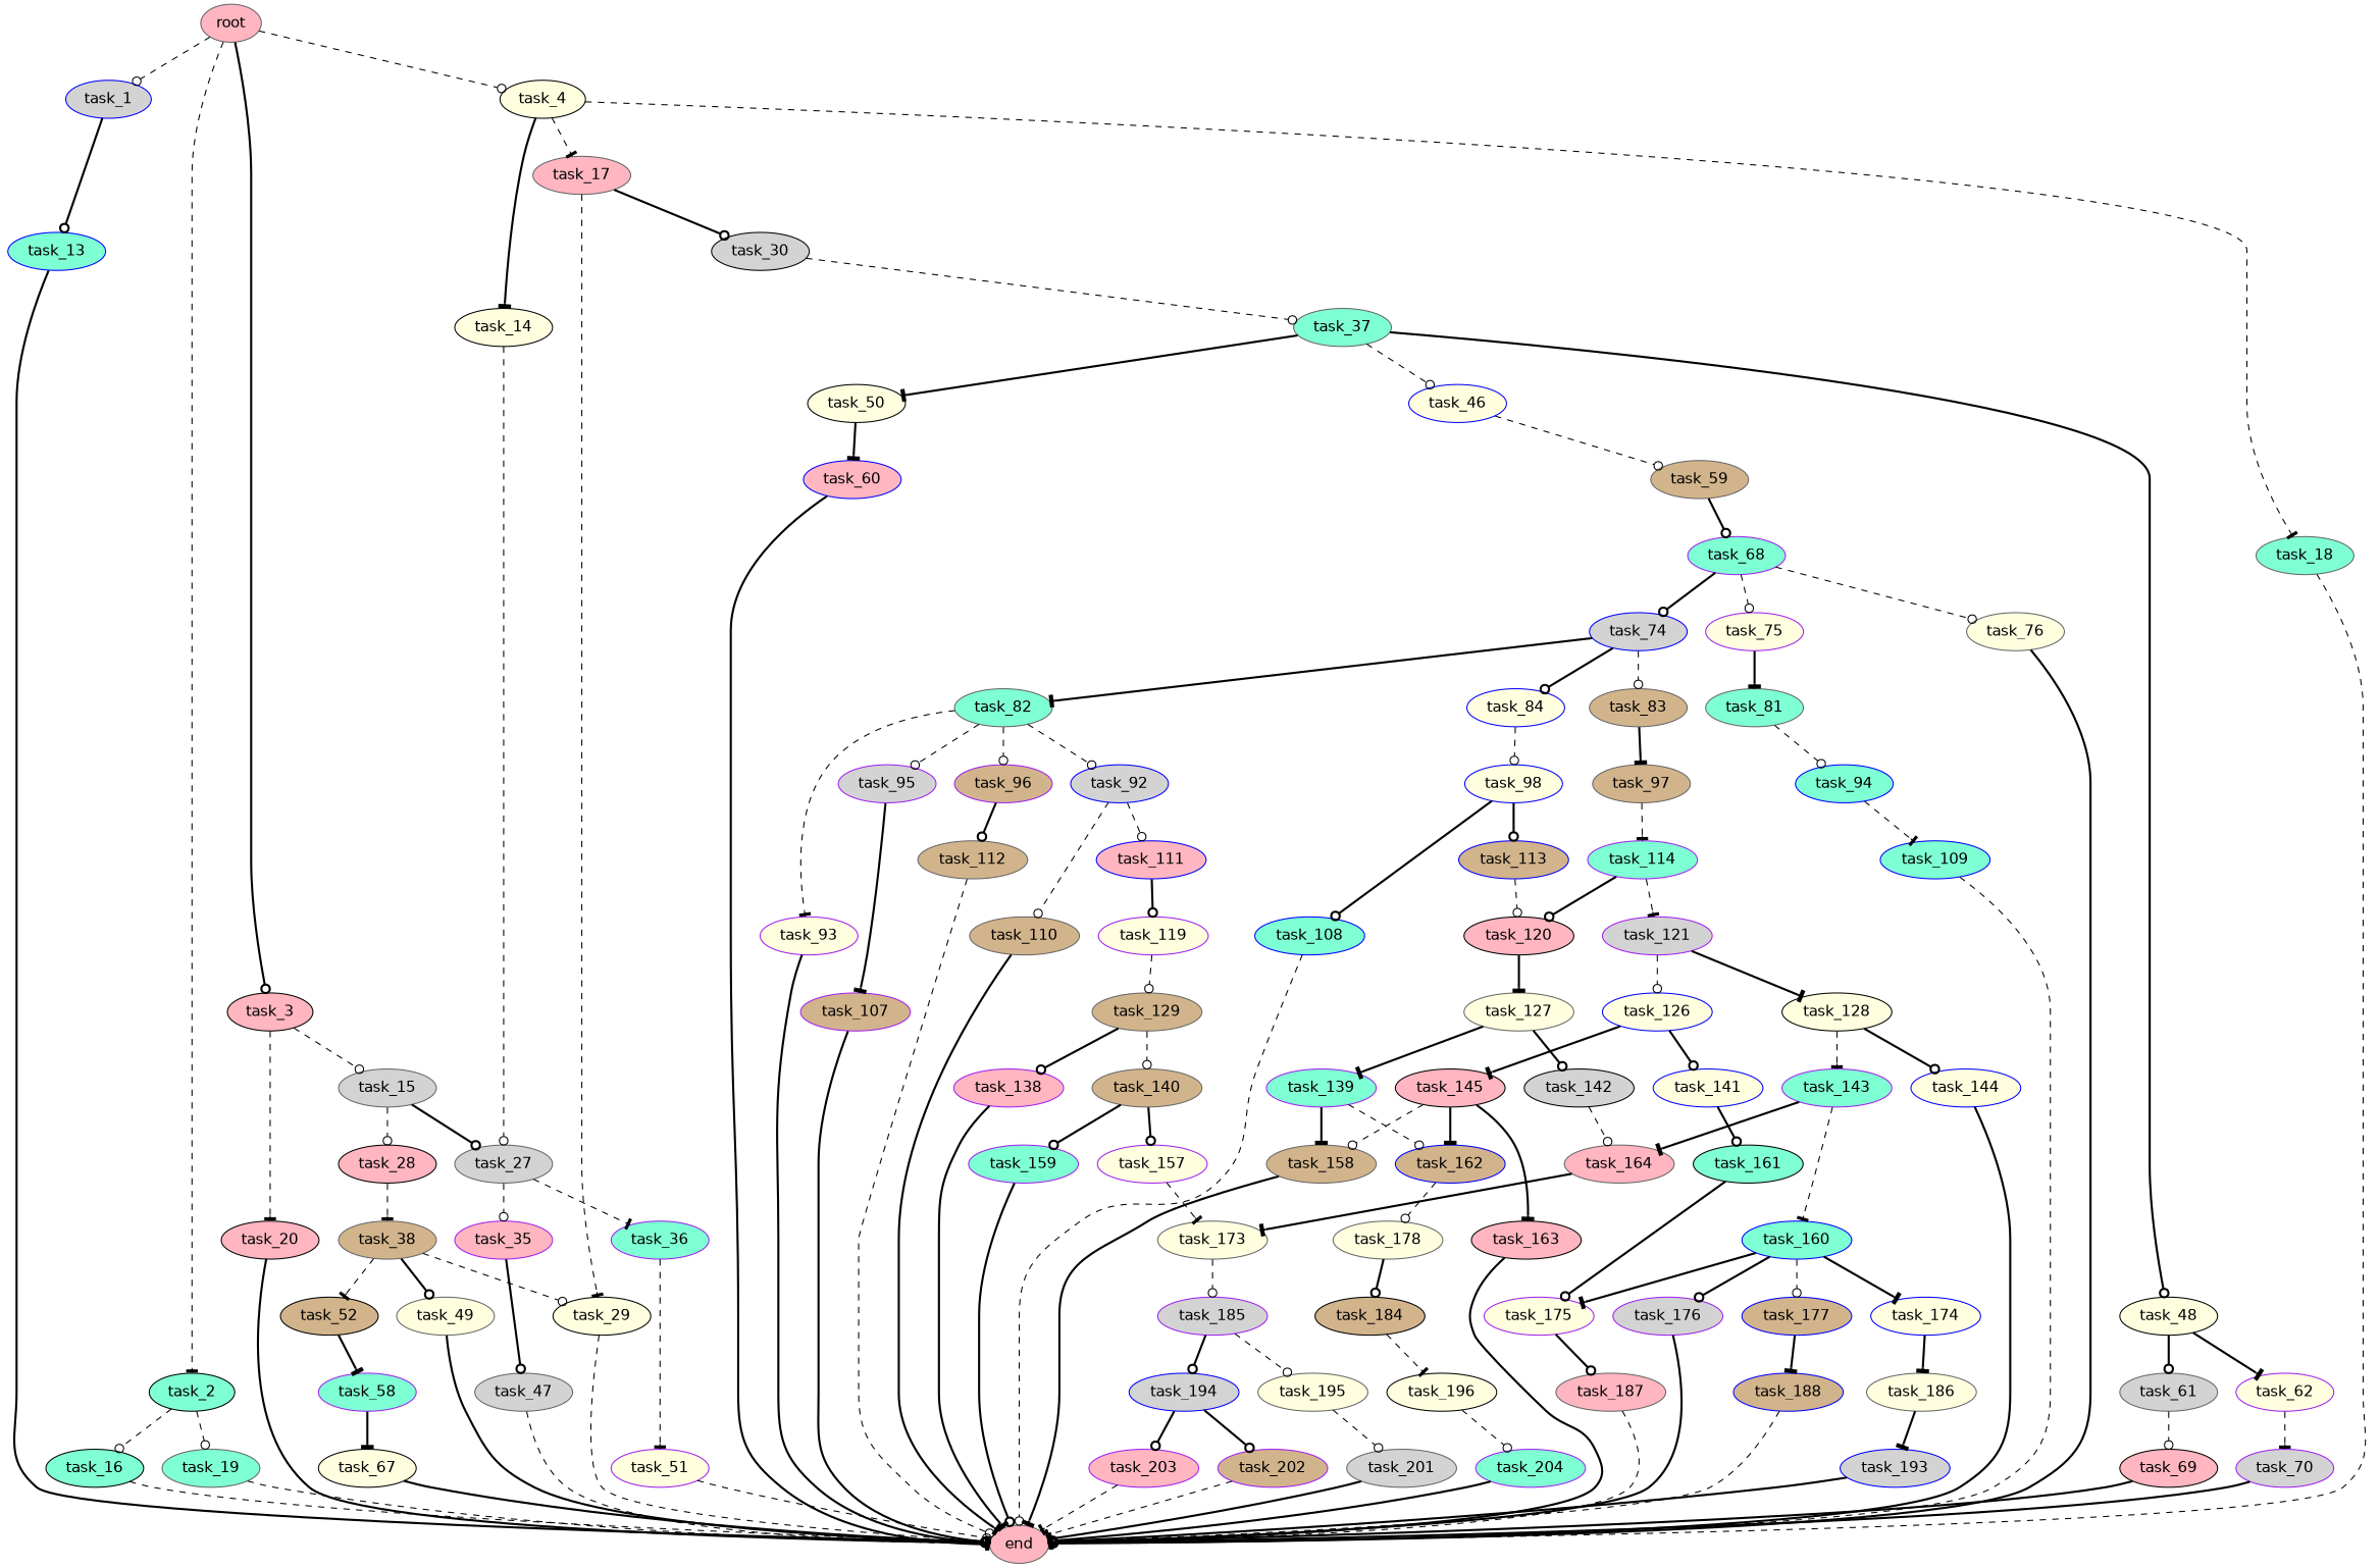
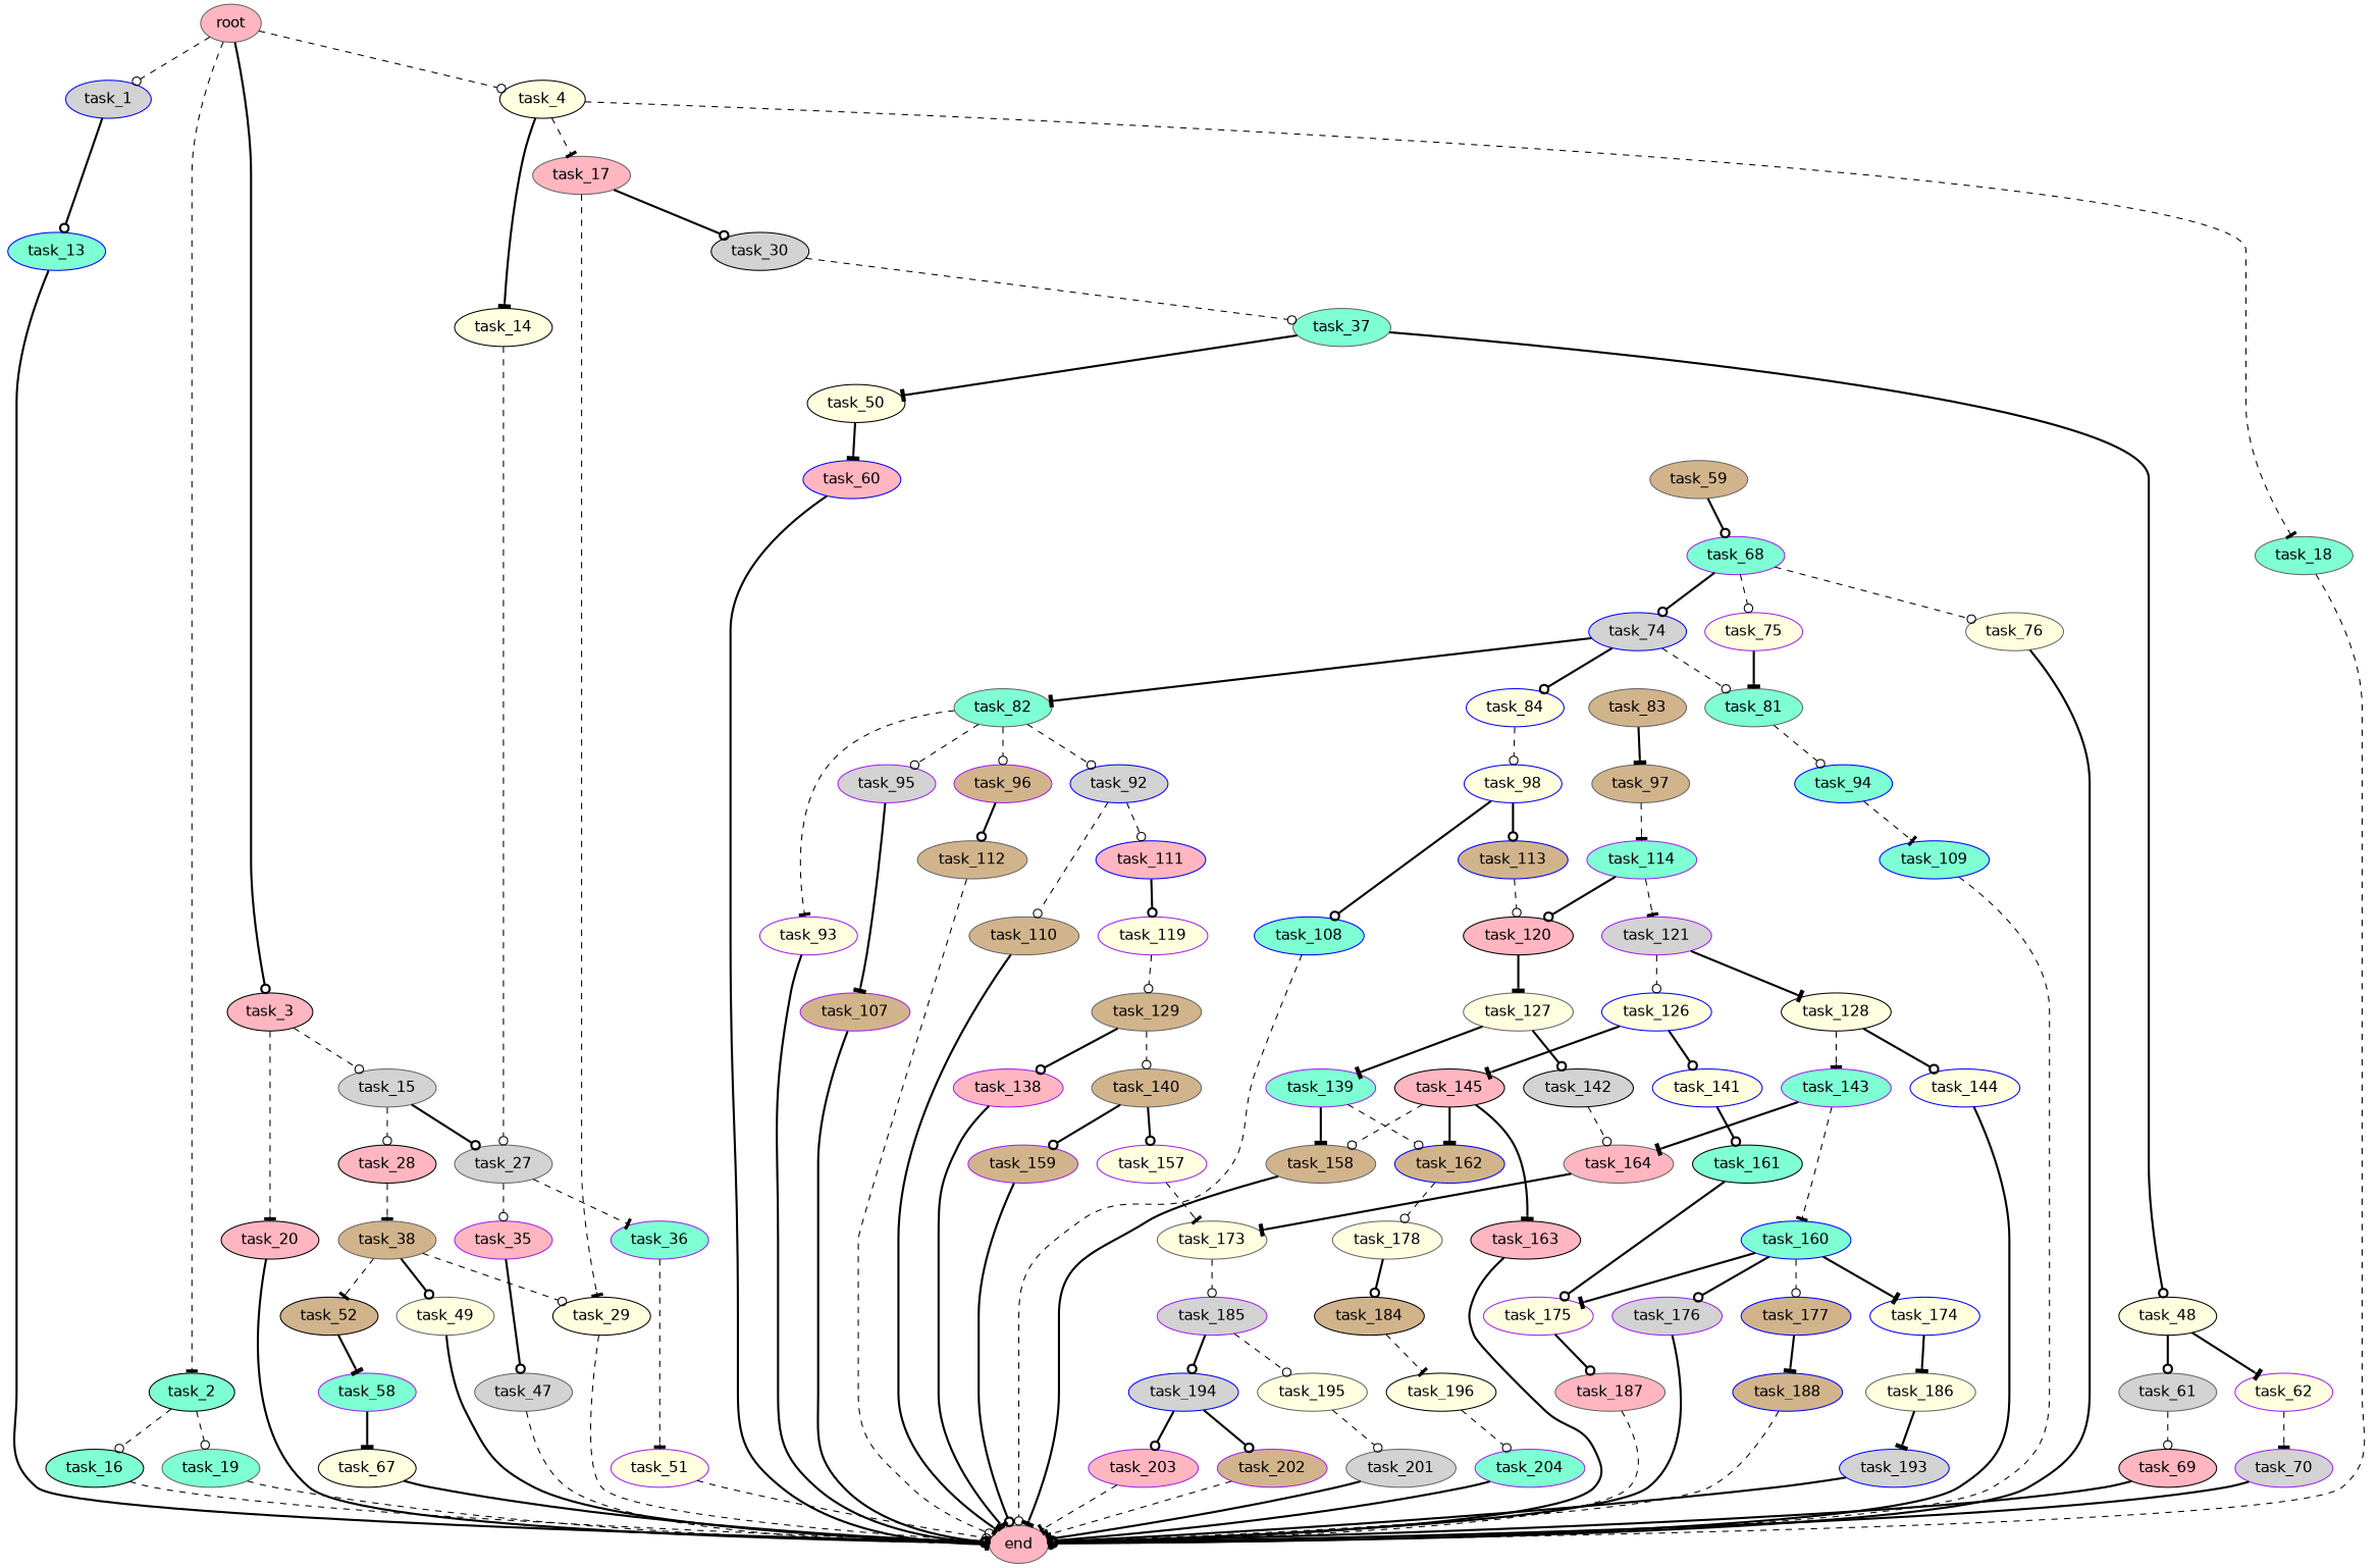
  digraph {
    fontname="DejaVu Sans"
    node [color=gray40 fillcolor=lightyellow fontname="DejaVu Sans" style=filled]
    edge [arrowhead=odot fontname="DejaVu Sans" style=bold]
    root [fillcolor=lightpink]
    task_1 [color=blue fillcolor=lightgrey]
    task_2 [color=black fillcolor=aquamarine]
    task_3 [color=black fillcolor=lightpink]
    task_4 [color=black]
    task_13 [color=blue fillcolor=aquamarine]
    task_16 [color=black fillcolor=aquamarine]
    task_19 [fillcolor=aquamarine]
    task_15 [fillcolor=lightgrey]
    task_20 [color=black fillcolor=lightpink]
    task_14 [color=black]
    task_17 [fillcolor=lightpink]
    task_18 [fillcolor=aquamarine]
    end [fillcolor=lightpink]
    task_27 [fillcolor=lightgrey]
    task_28 [color=black fillcolor=lightpink]
    task_29 [color=black]
    task_30 [color=black fillcolor=lightgrey]
    task_35 [color=purple fillcolor=lightpink]
    task_36 [color=purple fillcolor=aquamarine]
    task_38 [fillcolor=tan]
    task_37 [fillcolor=aquamarine]
    task_47 [fillcolor=lightgrey]
    task_51 [color=purple]
    task_49
    task_52 [color=black fillcolor=tan]
-   task_46 [color=blue]
    task_48 [color=black]
    task_50 [color=black]
    task_58 [color=purple fillcolor=aquamarine]
    task_59 [fillcolor=tan]
    task_61 [fillcolor=lightgrey]
    task_62 [color=purple]
    task_60 [color=blue fillcolor=lightpink]
    task_68 [color=purple fillcolor=aquamarine]
    task_69 [color=black fillcolor=lightpink]
    task_70 [color=purple fillcolor=lightgrey]
    task_67 [color=black]
    task_74 [color=blue fillcolor=lightgrey]
    task_75 [color=purple]
    task_76
    task_82 [fillcolor=aquamarine]
    task_83 [fillcolor=tan]
    task_84 [color=blue]
    task_81 [fillcolor=aquamarine]
    task_92 [color=blue fillcolor=lightgrey]
    task_93 [color=purple]
    task_95 [color=purple fillcolor=lightgrey]
    task_96 [color=purple fillcolor=tan]
    task_97 [fillcolor=tan]
    task_98 [color=blue]
    task_94 [color=blue fillcolor=aquamarine]
    task_110 [fillcolor=tan]
    task_111 [color=blue fillcolor=lightpink]
    task_107 [color=purple fillcolor=tan]
    task_112 [fillcolor=tan]
    task_114 [color=purple fillcolor=aquamarine]
    task_108 [color=blue fillcolor=aquamarine]
    task_113 [color=blue fillcolor=tan]
    task_109 [color=blue fillcolor=aquamarine]
    task_119 [color=purple]
    task_120 [color=black fillcolor=lightpink]
    task_121 [color=purple fillcolor=lightgrey]
    task_129 [fillcolor=tan]
    task_127
    task_126 [color=blue]
    task_128 [color=black]
    task_138 [color=purple fillcolor=lightpink]
    task_140 [fillcolor=tan]
    task_139 [color=purple fillcolor=aquamarine]
    task_142 [color=black fillcolor=lightgrey]
    task_141 [color=blue]
    task_145 [color=black fillcolor=lightpink]
    task_143 [color=purple fillcolor=aquamarine]
    task_144 [color=blue]
    task_157 [color=purple]
-   task_159 [color=purple fillcolor=aquamarine]
+   task_159 [color=purple fillcolor=tan]
    task_158 [fillcolor=tan]
    task_162 [color=blue fillcolor=tan]
    task_164 [fillcolor=lightpink]
    task_161 [color=black fillcolor=aquamarine]
    task_163 [color=black fillcolor=lightpink]
    task_160 [color=blue fillcolor=aquamarine]
    task_175 [color=purple]
    task_178
    task_173
    task_174 [color=blue]
    task_176 [color=purple fillcolor=lightgrey]
    task_177 [color=blue fillcolor=tan]
    task_184 [color=black fillcolor=tan]
    task_185 [color=purple fillcolor=lightgrey]
    task_187 [fillcolor=lightpink]
    task_186
    task_188 [color=blue fillcolor=tan]
    task_194 [color=blue fillcolor=lightgrey]
    task_195
    task_193 [color=blue fillcolor=lightgrey]
    task_196 [color=black]
    task_202 [color=purple fillcolor=tan]
    task_203 [color=purple fillcolor=lightpink]
    task_201 [fillcolor=lightgrey]
    task_204 [color=purple fillcolor=aquamarine]
    root -> task_1 [style=dashed]
    root -> task_2 [arrowhead=tee style=dashed]
    root -> task_3
    root -> task_4 [style=dashed]
    task_1 -> task_13
    task_2 -> task_16 [style=dashed]
    task_2 -> task_19 [style=dashed]
    task_3 -> task_15 [style=dashed]
    task_3 -> task_20 [arrowhead=tee style=dashed]
    task_4 -> task_14 [arrowhead=tee]
    task_4 -> task_17 [arrowhead=tee style=dashed]
    task_4 -> task_18 [arrowhead=tee style=dashed]
    task_13 -> end
    task_16 -> end [style=dashed]
    task_19 -> end [style=dashed]
    task_15 -> task_27
    task_15 -> task_28 [style=dashed]
    task_20 -> end [arrowhead=tee]
    task_14 -> task_27 [style=dashed]
    task_17 -> task_29 [arrowhead=tee style=dashed]
    task_17 -> task_30
    task_18 -> end [arrowhead=tee style=dashed]
    task_27 -> task_35 [style=dashed]
    task_27 -> task_36 [arrowhead=tee style=dashed]
    task_28 -> task_38 [arrowhead=tee style=dashed]
    task_29 -> end [style=dashed]
    task_30 -> task_37 [style=dashed]
    task_35 -> task_47
    task_36 -> task_51 [arrowhead=tee style=dashed]
    task_38 -> task_29 [style=dashed]
    task_38 -> task_49
    task_38 -> task_52 [arrowhead=tee style=dashed]
-   task_37 -> task_46 [style=dashed]
    task_37 -> task_48
    task_37 -> task_50 [arrowhead=tee]
    task_47 -> end [arrowhead=tee style=dashed]
    task_51 -> end [style=dashed]
    task_49 -> end
    task_52 -> task_58 [arrowhead=tee]
-   task_46 -> task_59 [style=dashed]
    task_48 -> task_61
    task_48 -> task_62 [arrowhead=tee]
    task_50 -> task_60 [arrowhead=tee]
    task_58 -> task_67 [arrowhead=tee]
    task_59 -> task_68
    task_61 -> task_69 [style=dashed]
    task_62 -> task_70 [arrowhead=tee style=dashed]
    task_60 -> end [arrowhead=tee]
    task_68 -> task_74
    task_68 -> task_75 [style=dashed]
    task_68 -> task_76 [style=dashed]
    task_69 -> end [arrowhead=tee]
    task_70 -> end [arrowhead=tee]
    task_67 -> end [arrowhead=tee]
    task_74 -> task_82 [arrowhead=tee]
-   task_74 -> task_83 [style=dashed]
+   task_74 -> task_81 [style=dashed]
    task_74 -> task_84
    task_75 -> task_81 [arrowhead=tee]
    task_76 -> end [arrowhead=tee]
    task_82 -> task_92 [style=dashed]
    task_82 -> task_93 [arrowhead=tee style=dashed]
    task_82 -> task_95 [style=dashed]
    task_82 -> task_96 [style=dashed]
    task_83 -> task_97 [arrowhead=tee]
    task_84 -> task_98 [style=dashed]
    task_81 -> task_94 [style=dashed]
    task_92 -> task_110 [style=dashed]
    task_92 -> task_111 [style=dashed]
    task_93 -> end
    task_95 -> task_107 [arrowhead=tee]
    task_96 -> task_112
    task_97 -> task_114 [arrowhead=tee style=dashed]
    task_98 -> task_108
    task_98 -> task_113
    task_94 -> task_109 [arrowhead=tee style=dashed]
    task_110 -> end [arrowhead=tee]
    task_111 -> task_119
    task_107 -> end
    task_112 -> end [style=dashed]
    task_114 -> task_120
    task_114 -> task_121 [arrowhead=tee style=dashed]
    task_108 -> end [style=dashed]
    task_113 -> task_120 [style=dashed]
    task_109 -> end [style=dashed]
    task_119 -> task_129 [style=dashed]
    task_120 -> task_127 [arrowhead=tee]
    task_121 -> task_126 [style=dashed]
    task_121 -> task_128 [arrowhead=tee]
    task_129 -> task_138
    task_129 -> task_140 [style=dashed]
    task_127 -> task_139 [arrowhead=tee]
    task_127 -> task_142
    task_126 -> task_141
    task_126 -> task_145 [arrowhead=tee]
    task_128 -> task_143 [arrowhead=tee style=dashed]
    task_128 -> task_144
    task_138 -> end [arrowhead=tee]
    task_140 -> task_157
    task_140 -> task_159
    task_139 -> task_158 [arrowhead=tee]
    task_139 -> task_162 [style=dashed]
    task_142 -> task_164 [style=dashed]
    task_141 -> task_161
    task_145 -> task_158 [style=dashed]
    task_145 -> task_162 [arrowhead=tee]
    task_145 -> task_163 [arrowhead=tee]
    task_143 -> task_164 [arrowhead=tee]
    task_143 -> task_160 [arrowhead=tee style=dashed]
    task_144 -> end
    task_157 -> task_173 [arrowhead=tee style=dashed]
    task_159 -> end
    task_158 -> end [arrowhead=tee]
    task_162 -> task_178 [style=dashed]
    task_164 -> task_173 [arrowhead=tee]
    task_161 -> task_175
    task_163 -> end
    task_160 -> task_175 [arrowhead=tee]
    task_160 -> task_174 [arrowhead=tee]
    task_160 -> task_176
    task_160 -> task_177 [style=dashed]
    task_175 -> task_187
    task_178 -> task_184
    task_173 -> task_185 [style=dashed]
    task_174 -> task_186 [arrowhead=tee]
    task_176 -> end
    task_177 -> task_188 [arrowhead=tee]
    task_184 -> task_196 [arrowhead=tee style=dashed]
    task_185 -> task_194
    task_185 -> task_195 [style=dashed]
    task_187 -> end [style=dashed]
    task_186 -> task_193 [arrowhead=tee]
    task_188 -> end [arrowhead=tee style=dashed]
    task_194 -> task_202
    task_194 -> task_203
    task_195 -> task_201 [style=dashed]
    task_193 -> end [arrowhead=tee]
    task_196 -> task_204 [style=dashed]
    task_202 -> end [arrowhead=tee style=dashed]
    task_203 -> end [arrowhead=tee style=dashed]
    task_201 -> end [arrowhead=tee]
    task_204 -> end
  }
